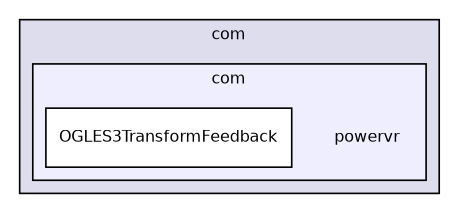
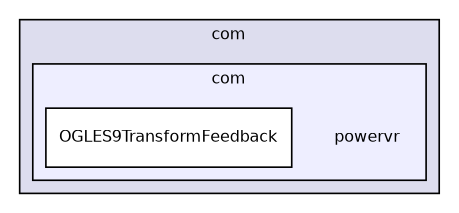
  digraph {
    compound=true
    node [fontname=Helvetica fontsize=10]
    n1 [label=powervr shape=plaintext]
-   n2 [color=black fillcolor=white label=OGLES3TransformFeedback shape=box style=filled]
+   n2 [color=black fillcolor=white label=OGLES9TransformFeedback shape=box style=filled]
    subgraph cluster_1 {
      bgcolor="#ddddee"
      fontname=Helvetica
      fontsize=10
      label=com
      pencolor=black
      subgraph cluster_2 {
        bgcolor="#eeeeff"
        fontname=Helvetica
        fontsize=10
        pencolor=black
        n1
        n2
      }
    }
  }
